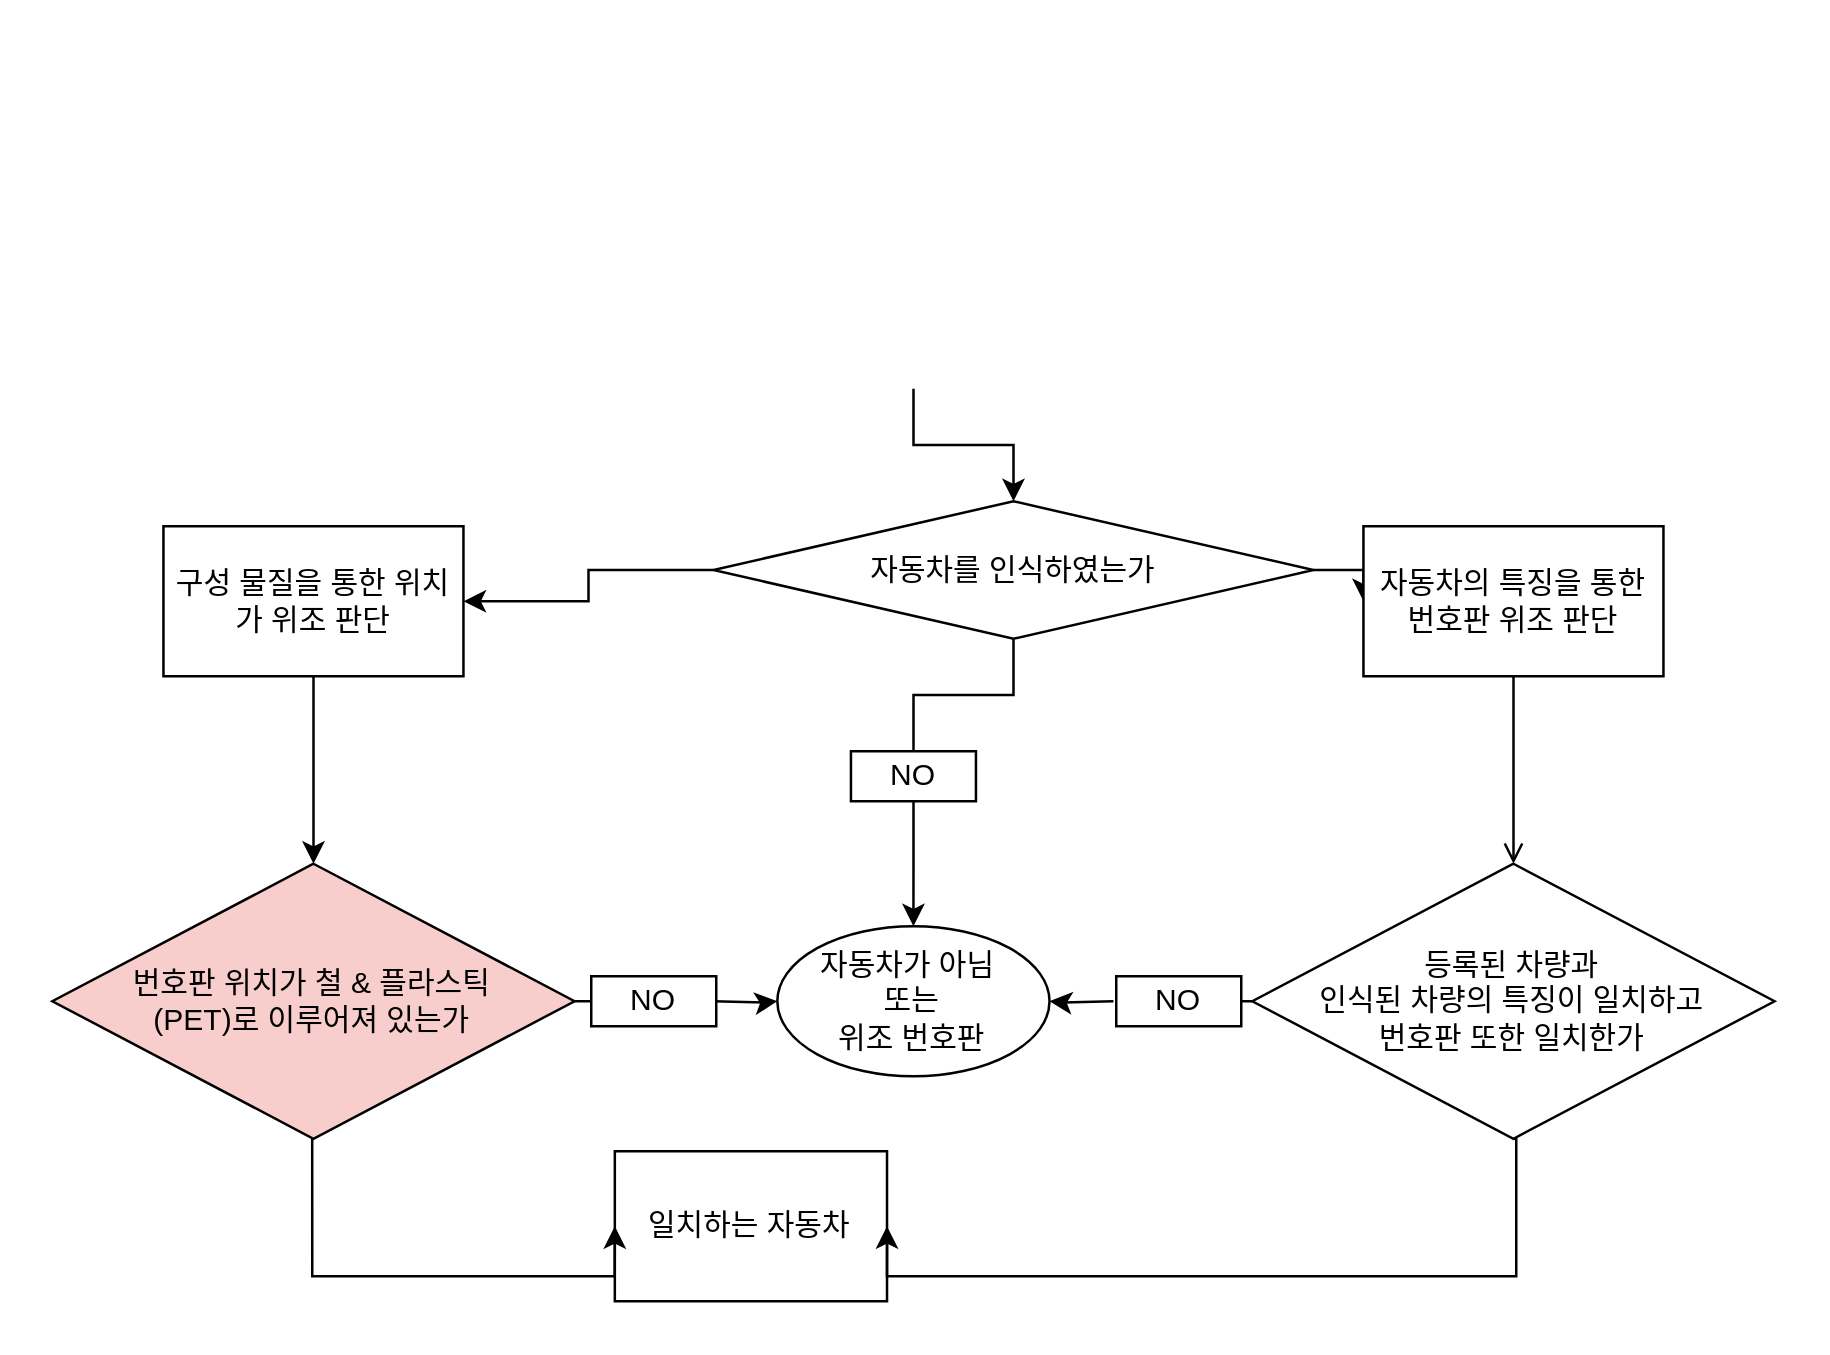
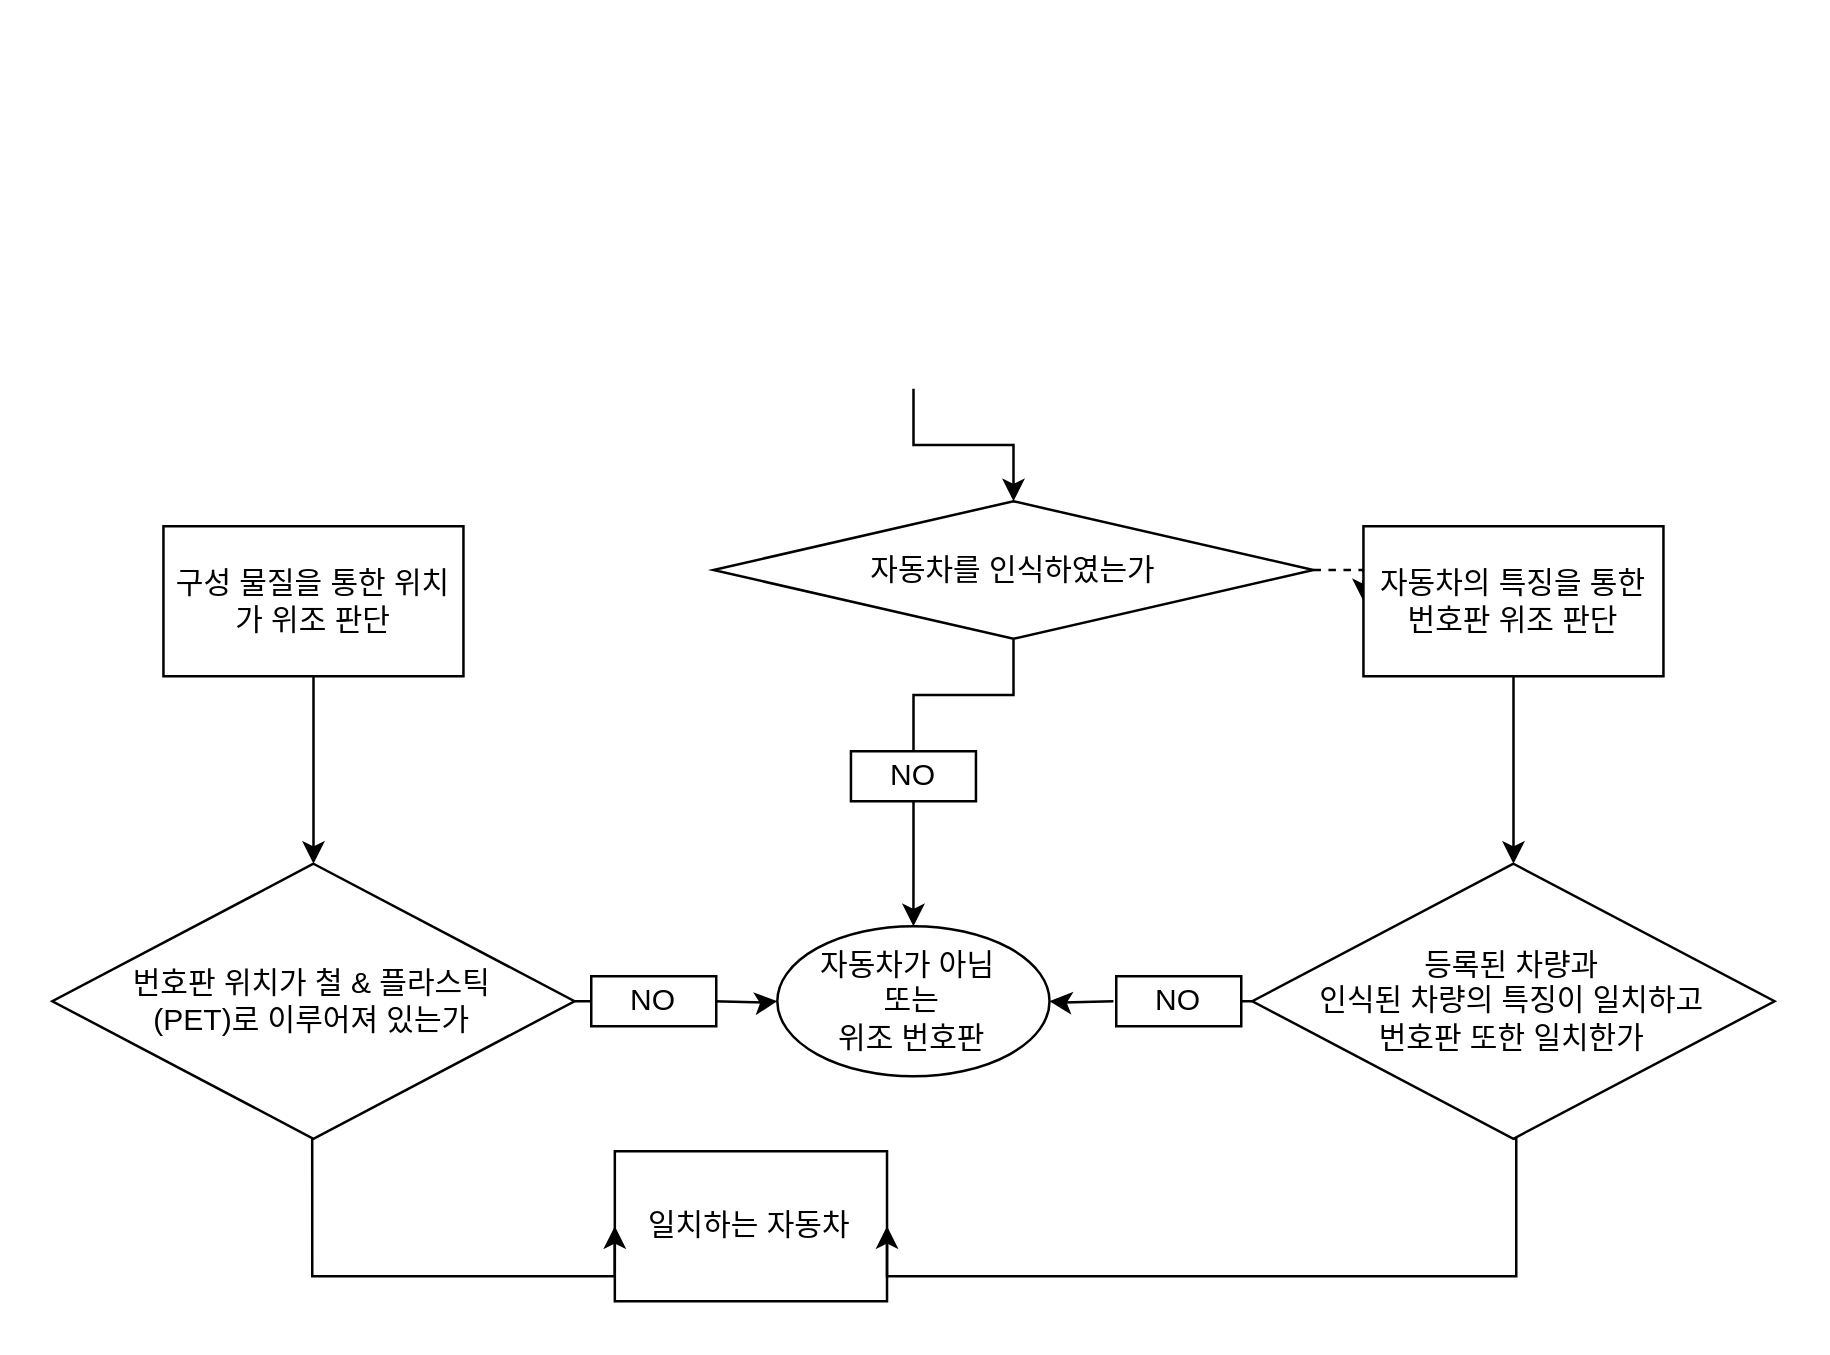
  <mxCell id="0" />
  <mxCell id="1" parent="0" />
  <mxCell id="2" value="" style="edgeStyle=orthogonalEdgeStyle;rounded=0;orthogonalLoop=1;jettySize=auto;html=1;" edge="1" parent="1" source="3" target="7"><mxGeometry relative="1" as="geometry" /></mxCell>
  <mxCell id="3" value="" style="shape=image;verticalLabelPosition=bottom;labelBackgroundColor=default;verticalAlign=top;aspect=fixed;imageAspect=0;image=https://t1.daumcdn.net/thumb/R720x0/?fname=http://t1.daumcdn.net/brunch/service/user/1qd2/image/ucv33qpg587QFgTGrEGhOxonts4.jpg;" vertex="1" parent="1"><mxGeometry x="266" y="20" width="197.75" height="135" as="geometry" /></mxCell>
- <mxCell id="4" value="" style="edgeStyle=orthogonalEdgeStyle;rounded=0;orthogonalLoop=1;jettySize=auto;html=1;" edge="1" parent="1" source="7" target="9"><mxGeometry relative="1" as="geometry" /></mxCell>
- <mxCell id="5" value="" style="edgeStyle=orthogonalEdgeStyle;rounded=0;orthogonalLoop=1;jettySize=auto;html=1;" edge="1" parent="1" source="7" target="11"><mxGeometry relative="1" as="geometry" /></mxCell>
+ <mxCell id="5" value="" style="edgeStyle=orthogonalEdgeStyle;rounded=0;orthogonalLoop=1;jettySize=auto;html=1;dashed=1;" edge="1" parent="1" source="7" target="11"><mxGeometry relative="1" as="geometry" /></mxCell>
  <mxCell id="6" value="" style="edgeStyle=orthogonalEdgeStyle;rounded=0;orthogonalLoop=1;jettySize=auto;html=1;startArrow=none;" edge="1" parent="1" source="13" target="12"><mxGeometry relative="1" as="geometry" /></mxCell>
  <mxCell id="7" value="자동차를 인식하였는가" style="rhombus;whiteSpace=wrap;html=1;" vertex="1" parent="1"><mxGeometry x="284.88" y="200" width="240" height="55" as="geometry" /></mxCell>
  <mxCell id="8" value="" style="edgeStyle=orthogonalEdgeStyle;rounded=0;orthogonalLoop=1;jettySize=auto;html=1;" edge="1" parent="1" source="9" target="16"><mxGeometry relative="1" as="geometry" /></mxCell>
  <mxCell id="9" value="구성 물질을 통한 위치가 위조 판단" style="whiteSpace=wrap;html=1;" vertex="1" parent="1"><mxGeometry x="64.88" y="210" width="120" height="60" as="geometry" /></mxCell>
- <mxCell id="10" value="" style="edgeStyle=orthogonalEdgeStyle;rounded=0;orthogonalLoop=1;jettySize=auto;html=1;endArrow=open;" edge="1" parent="1" source="11" target="20"><mxGeometry relative="1" as="geometry" /></mxCell>
+ <mxCell id="10" value="" style="edgeStyle=orthogonalEdgeStyle;rounded=0;orthogonalLoop=1;jettySize=auto;html=1;" edge="1" parent="1" source="11" target="20"><mxGeometry relative="1" as="geometry" /></mxCell>
  <mxCell id="11" value="자동차의 특징을 통한 번호판 위조 판단" style="whiteSpace=wrap;html=1;" vertex="1" parent="1"><mxGeometry x="544.88" y="210" width="120" height="60" as="geometry" /></mxCell>
  <mxCell id="12" value="자동차가 아님&amp;nbsp;&lt;br&gt;또는&lt;br&gt;위조 번호판" style="ellipse;whiteSpace=wrap;html=1;" vertex="1" parent="1"><mxGeometry x="310.43" y="370" width="108.88" height="60" as="geometry" /></mxCell>
  <mxCell id="13" value="NO" style="whiteSpace=wrap;html=1;" vertex="1" parent="1"><mxGeometry x="339.88" y="300" width="50" height="20" as="geometry" /></mxCell>
  <mxCell id="14" value="" style="edgeStyle=orthogonalEdgeStyle;rounded=0;orthogonalLoop=1;jettySize=auto;html=1;endArrow=none;" edge="1" parent="1" source="7" target="13"><mxGeometry relative="1" as="geometry"><mxPoint x="364.9" y="279.99" as="sourcePoint" /><mxPoint x="364.4" y="370" as="targetPoint" /></mxGeometry></mxCell>
  <mxCell id="15" value="" style="edgeStyle=orthogonalEdgeStyle;rounded=0;orthogonalLoop=1;jettySize=auto;html=1;startArrow=none;" edge="1" parent="1" target="12"><mxGeometry relative="1" as="geometry"><mxPoint x="284.88" y="400" as="sourcePoint" /></mxGeometry></mxCell>
- <mxCell id="16" value="번호판 위치가 철 &amp;amp; 플라스틱&lt;br&gt;(PET)로 이루어져 있는가" style="rhombus;whiteSpace=wrap;html=1;fillColor=#f8cecc;" vertex="1" parent="1"><mxGeometry x="20.44" y="345" width="208.88" height="110" as="geometry" /></mxCell>
+ <mxCell id="16" value="번호판 위치가 철 &amp;amp; 플라스틱&lt;br&gt;(PET)로 이루어져 있는가" style="rhombus;whiteSpace=wrap;html=1;" vertex="1" parent="1"><mxGeometry x="20.44" y="345" width="208.88" height="110" as="geometry" /></mxCell>
  <mxCell id="17" value="" style="edgeStyle=orthogonalEdgeStyle;rounded=0;orthogonalLoop=1;jettySize=auto;html=1;endArrow=none;" edge="1" parent="1" source="16"><mxGeometry relative="1" as="geometry"><mxPoint x="229.32" y="400" as="sourcePoint" /><mxPoint x="234.88" y="400" as="targetPoint" /></mxGeometry></mxCell>
  <mxCell id="18" value="NO" style="whiteSpace=wrap;html=1;" vertex="1" parent="1"><mxGeometry x="236" y="390" width="50" height="20" as="geometry" /></mxCell>
  <mxCell id="19" value="" style="edgeStyle=orthogonalEdgeStyle;rounded=0;orthogonalLoop=1;jettySize=auto;html=1;startArrow=none;" edge="1" parent="1" target="12"><mxGeometry relative="1" as="geometry"><mxPoint x="444.88" y="400" as="sourcePoint" /></mxGeometry></mxCell>
  <mxCell id="20" value="등록된 차량과 &lt;br&gt;인식된 차량의 특징이 일치하고 &lt;br&gt;번호판 또한 일치한가" style="rhombus;whiteSpace=wrap;html=1;" vertex="1" parent="1"><mxGeometry x="500.44" y="345" width="208.88" height="110" as="geometry" /></mxCell>
  <mxCell id="21" value="" style="edgeStyle=orthogonalEdgeStyle;rounded=0;orthogonalLoop=1;jettySize=auto;html=1;endArrow=none;" edge="1" parent="1" source="20"><mxGeometry relative="1" as="geometry"><mxPoint x="500.44" y="400" as="sourcePoint" /><mxPoint x="494.88" y="400" as="targetPoint" /></mxGeometry></mxCell>
  <mxCell id="22" value="NO" style="whiteSpace=wrap;html=1;" vertex="1" parent="1"><mxGeometry x="446" y="390" width="50" height="20" as="geometry" /></mxCell>
  <mxCell id="23" value="일치하는 자동차" style="whiteSpace=wrap;html=1;" vertex="1" parent="1"><mxGeometry x="245.43" y="460" width="108.88" height="60" as="geometry" /></mxCell>
  <mxCell id="24" value="" style="edgeStyle=orthogonalEdgeStyle;rounded=0;orthogonalLoop=1;jettySize=auto;html=1;entryX=0;entryY=0.5;entryDx=0;entryDy=0;" edge="1" parent="1" target="23"><mxGeometry relative="1" as="geometry"><mxPoint x="124.38" y="455" as="sourcePoint" /><mxPoint x="124.38" y="530.011" as="targetPoint" /><Array as="points"><mxPoint x="124" y="510" /></Array></mxGeometry></mxCell>
  <mxCell id="25" value="" style="edgeStyle=orthogonalEdgeStyle;rounded=0;orthogonalLoop=1;jettySize=auto;html=1;entryX=1;entryY=0.5;entryDx=0;entryDy=0;exitX=0.5;exitY=1;exitDx=0;exitDy=0;" edge="1" parent="1" source="20" target="23"><mxGeometry relative="1" as="geometry"><mxPoint x="606" y="460" as="sourcePoint" /><mxPoint x="782.05" y="510" as="targetPoint" /><Array as="points"><mxPoint x="606" y="455" /><mxPoint x="606" y="510" /></Array></mxGeometry></mxCell>
